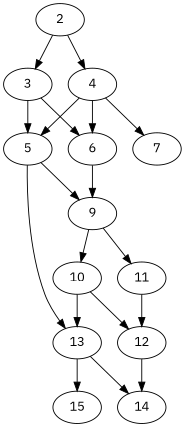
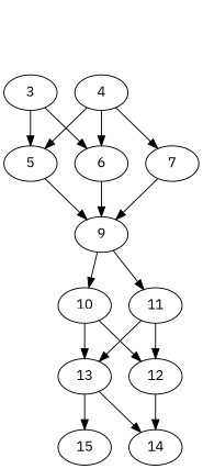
  digraph {
    fontname="IBM Plex Sans"
    node [alpha=0.14 fontname="IBM Plex Sans"]
    edge [fontname="IBM Plex Sans"]
    4 [expect_size=20941824]
    5 [alpha=0.17 expect_size=8011776]
    6 [alpha=0.09 expect_size=34750464]
    7 [alpha=0.10 expect_size=23334912]
    9 [alpha=0.05 expect_size=40669184]
-   2 [alpha=0.13 expect_size=17202176]
    3 [alpha=0.11 expect_size=43581440]
    10 [alpha=0.12 expect_size=47807488]
    11 [alpha=0.00 expect_size=36429824]
    12 [alpha=0.05 expect_size=37843968]
    13 [alpha=0.06 expect_size=22272000]
    14 [alpha=0.09 expect_size=47183872]
    15 [expect_size=33875968]
    4 -> 5
    4 -> 6
    4 -> 7
    5 -> 9
    6 -> 9
+   7 -> 9
    9 -> 10
    9 -> 11
-   2 -> 4
-   2 -> 3
    3 -> 5
    3 -> 6
    10 -> 12
    10 -> 13
    11 -> 12
-   5 -> 13
+   11 -> 13
    12 -> 14
    13 -> 14
    13 -> 15
  }
